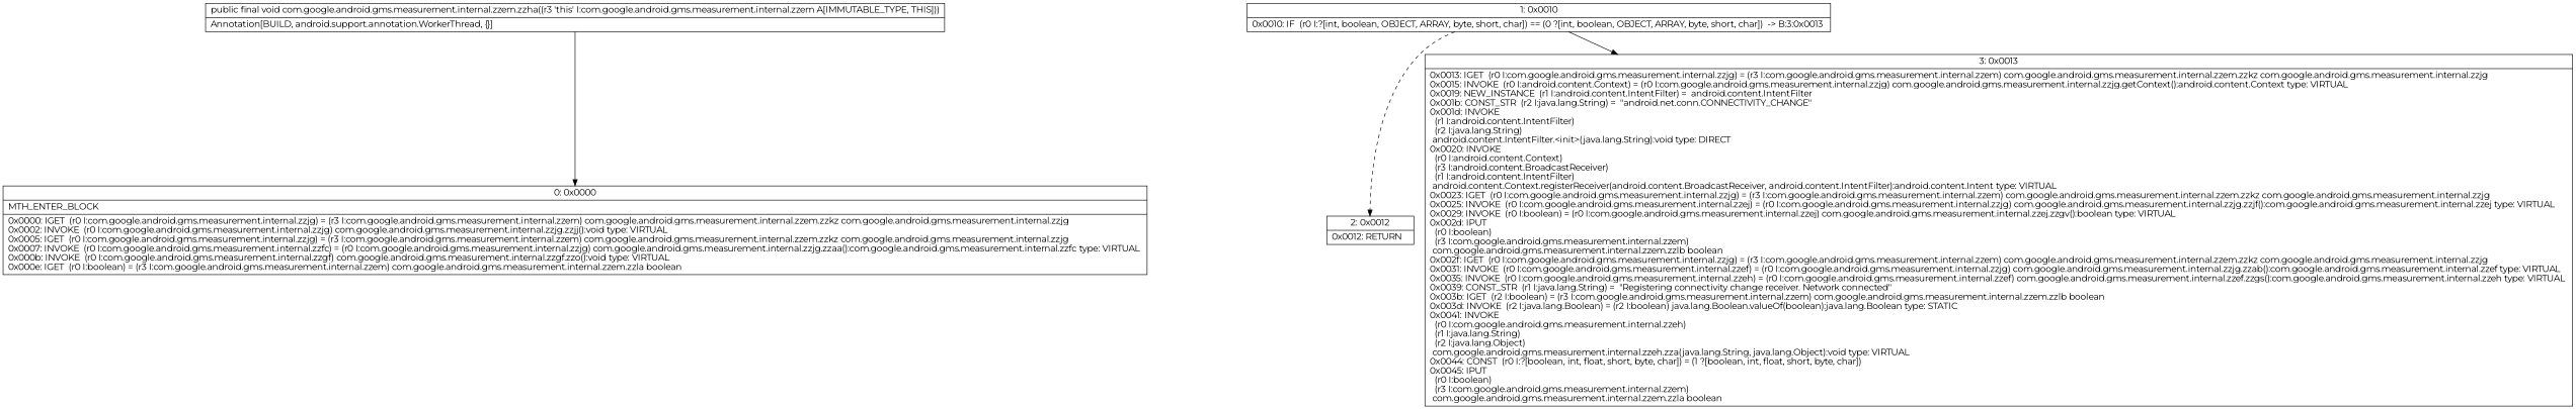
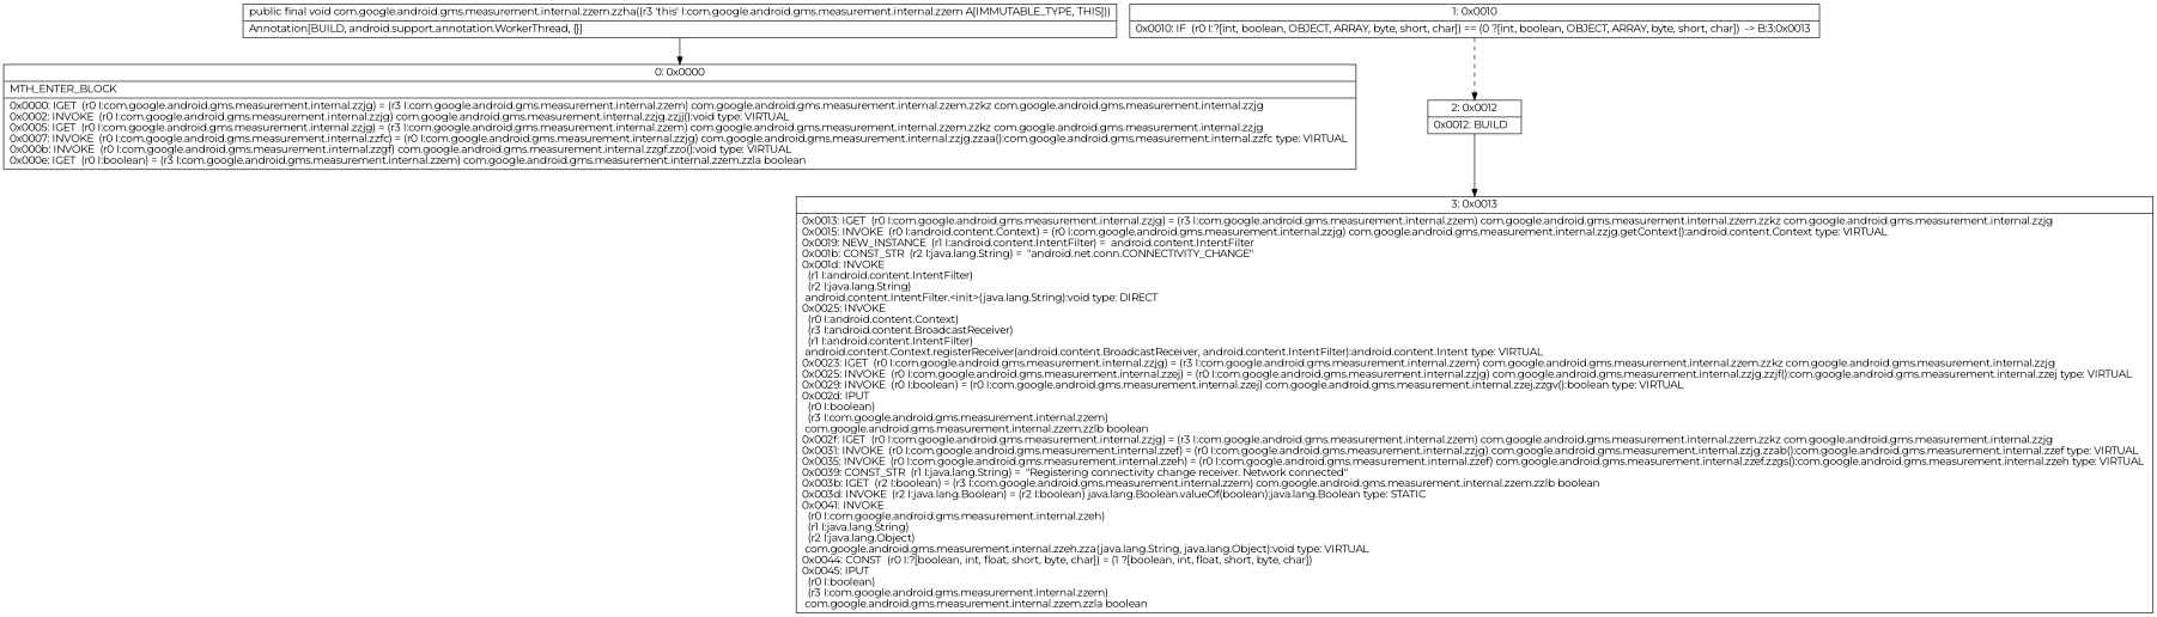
  digraph {
    fontname=Montserrat
    node [fontname=Montserrat shape=record]
    edge [fontname=Montserrat]
    n1 [label="{0\:\ 0x0000|MTH_ENTER_BLOCK\l|0x0000: IGET  (r0 I:com.google.android.gms.measurement.internal.zzjg) = (r3 I:com.google.android.gms.measurement.internal.zzem) com.google.android.gms.measurement.internal.zzem.zzkz com.google.android.gms.measurement.internal.zzjg \l0x0002: INVOKE  (r0 I:com.google.android.gms.measurement.internal.zzjg) com.google.android.gms.measurement.internal.zzjg.zzjj():void type: VIRTUAL \l0x0005: IGET  (r0 I:com.google.android.gms.measurement.internal.zzjg) = (r3 I:com.google.android.gms.measurement.internal.zzem) com.google.android.gms.measurement.internal.zzem.zzkz com.google.android.gms.measurement.internal.zzjg \l0x0007: INVOKE  (r0 I:com.google.android.gms.measurement.internal.zzfc) = (r0 I:com.google.android.gms.measurement.internal.zzjg) com.google.android.gms.measurement.internal.zzjg.zzaa():com.google.android.gms.measurement.internal.zzfc type: VIRTUAL \l0x000b: INVOKE  (r0 I:com.google.android.gms.measurement.internal.zzgf) com.google.android.gms.measurement.internal.zzgf.zzo():void type: VIRTUAL \l0x000e: IGET  (r0 I:boolean) = (r3 I:com.google.android.gms.measurement.internal.zzem) com.google.android.gms.measurement.internal.zzem.zzla boolean \l}"]
    n2 [label="{1\:\ 0x0010|0x0010: IF  (r0 I:?[int, boolean, OBJECT, ARRAY, byte, short, char]) == (0 ?[int, boolean, OBJECT, ARRAY, byte, short, char])  \-\> B:3:0x0013 \l}"]
-   n3 [label="{2\:\ 0x0012|0x0012: RETURN   \l}"]
-   n4 [label="{3\:\ 0x0013|0x0013: IGET  (r0 I:com.google.android.gms.measurement.internal.zzjg) = (r3 I:com.google.android.gms.measurement.internal.zzem) com.google.android.gms.measurement.internal.zzem.zzkz com.google.android.gms.measurement.internal.zzjg \l0x0015: INVOKE  (r0 I:android.content.Context) = (r0 I:com.google.android.gms.measurement.internal.zzjg) com.google.android.gms.measurement.internal.zzjg.getContext():android.content.Context type: VIRTUAL \l0x0019: NEW_INSTANCE  (r1 I:android.content.IntentFilter) =  android.content.IntentFilter \l0x001b: CONST_STR  (r2 I:java.lang.String) =  \"android.net.conn.CONNECTIVITY_CHANGE\" \l0x001d: INVOKE  \l  (r1 I:android.content.IntentFilter)\l  (r2 I:java.lang.String)\l android.content.IntentFilter.\<init\>(java.lang.String):void type: DIRECT \l0x0020: INVOKE  \l  (r0 I:android.content.Context)\l  (r3 I:android.content.BroadcastReceiver)\l  (r1 I:android.content.IntentFilter)\l android.content.Context.registerReceiver(android.content.BroadcastReceiver, android.content.IntentFilter):android.content.Intent type: VIRTUAL \l0x0023: IGET  (r0 I:com.google.android.gms.measurement.internal.zzjg) = (r3 I:com.google.android.gms.measurement.internal.zzem) com.google.android.gms.measurement.internal.zzem.zzkz com.google.android.gms.measurement.internal.zzjg \l0x0025: INVOKE  (r0 I:com.google.android.gms.measurement.internal.zzej) = (r0 I:com.google.android.gms.measurement.internal.zzjg) com.google.android.gms.measurement.internal.zzjg.zzjf():com.google.android.gms.measurement.internal.zzej type: VIRTUAL \l0x0029: INVOKE  (r0 I:boolean) = (r0 I:com.google.android.gms.measurement.internal.zzej) com.google.android.gms.measurement.internal.zzej.zzgv():boolean type: VIRTUAL \l0x002d: IPUT  \l  (r0 I:boolean)\l  (r3 I:com.google.android.gms.measurement.internal.zzem)\l com.google.android.gms.measurement.internal.zzem.zzlb boolean \l0x002f: IGET  (r0 I:com.google.android.gms.measurement.internal.zzjg) = (r3 I:com.google.android.gms.measurement.internal.zzem) com.google.android.gms.measurement.internal.zzem.zzkz com.google.android.gms.measurement.internal.zzjg \l0x0031: INVOKE  (r0 I:com.google.android.gms.measurement.internal.zzef) = (r0 I:com.google.android.gms.measurement.internal.zzjg) com.google.android.gms.measurement.internal.zzjg.zzab():com.google.android.gms.measurement.internal.zzef type: VIRTUAL \l0x0035: INVOKE  (r0 I:com.google.android.gms.measurement.internal.zzeh) = (r0 I:com.google.android.gms.measurement.internal.zzef) com.google.android.gms.measurement.internal.zzef.zzgs():com.google.android.gms.measurement.internal.zzeh type: VIRTUAL \l0x0039: CONST_STR  (r1 I:java.lang.String) =  \"Registering connectivity change receiver. Network connected\" \l0x003b: IGET  (r2 I:boolean) = (r3 I:com.google.android.gms.measurement.internal.zzem) com.google.android.gms.measurement.internal.zzem.zzlb boolean \l0x003d: INVOKE  (r2 I:java.lang.Boolean) = (r2 I:boolean) java.lang.Boolean.valueOf(boolean):java.lang.Boolean type: STATIC \l0x0041: INVOKE  \l  (r0 I:com.google.android.gms.measurement.internal.zzeh)\l  (r1 I:java.lang.String)\l  (r2 I:java.lang.Object)\l com.google.android.gms.measurement.internal.zzeh.zza(java.lang.String, java.lang.Object):void type: VIRTUAL \l0x0044: CONST  (r0 I:?[boolean, int, float, short, byte, char]) = (1 ?[boolean, int, float, short, byte, char]) \l0x0045: IPUT  \l  (r0 I:boolean)\l  (r3 I:com.google.android.gms.measurement.internal.zzem)\l com.google.android.gms.measurement.internal.zzem.zzla boolean \l}"]
+   n3 [label="{2\:\ 0x0012|0x0012: BUILD   \l}"]
+   n4 [label="{3\:\ 0x0013|0x0013: IGET  (r0 I:com.google.android.gms.measurement.internal.zzjg) = (r3 I:com.google.android.gms.measurement.internal.zzem) com.google.android.gms.measurement.internal.zzem.zzkz com.google.android.gms.measurement.internal.zzjg \l0x0015: INVOKE  (r0 I:android.content.Context) = (r0 I:com.google.android.gms.measurement.internal.zzjg) com.google.android.gms.measurement.internal.zzjg.getContext():android.content.Context type: VIRTUAL \l0x0019: NEW_INSTANCE  (r1 I:android.content.IntentFilter) =  android.content.IntentFilter \l0x001b: CONST_STR  (r2 I:java.lang.String) =  \"android.net.conn.CONNECTIVITY_CHANGE\" \l0x001d: INVOKE  \l  (r1 I:android.content.IntentFilter)\l  (r2 I:java.lang.String)\l android.content.IntentFilter.\<init\>(java.lang.String):void type: DIRECT \l0x0025: INVOKE  \l  (r0 I:android.content.Context)\l  (r3 I:android.content.BroadcastReceiver)\l  (r1 I:android.content.IntentFilter)\l android.content.Context.registerReceiver(android.content.BroadcastReceiver, android.content.IntentFilter):android.content.Intent type: VIRTUAL \l0x0023: IGET  (r0 I:com.google.android.gms.measurement.internal.zzjg) = (r3 I:com.google.android.gms.measurement.internal.zzem) com.google.android.gms.measurement.internal.zzem.zzkz com.google.android.gms.measurement.internal.zzjg \l0x0025: INVOKE  (r0 I:com.google.android.gms.measurement.internal.zzej) = (r0 I:com.google.android.gms.measurement.internal.zzjg) com.google.android.gms.measurement.internal.zzjg.zzjf():com.google.android.gms.measurement.internal.zzej type: VIRTUAL \l0x0029: INVOKE  (r0 I:boolean) = (r0 I:com.google.android.gms.measurement.internal.zzej) com.google.android.gms.measurement.internal.zzej.zzgv():boolean type: VIRTUAL \l0x002d: IPUT  \l  (r0 I:boolean)\l  (r3 I:com.google.android.gms.measurement.internal.zzem)\l com.google.android.gms.measurement.internal.zzem.zzlb boolean \l0x002f: IGET  (r0 I:com.google.android.gms.measurement.internal.zzjg) = (r3 I:com.google.android.gms.measurement.internal.zzem) com.google.android.gms.measurement.internal.zzem.zzkz com.google.android.gms.measurement.internal.zzjg \l0x0031: INVOKE  (r0 I:com.google.android.gms.measurement.internal.zzef) = (r0 I:com.google.android.gms.measurement.internal.zzjg) com.google.android.gms.measurement.internal.zzjg.zzab():com.google.android.gms.measurement.internal.zzef type: VIRTUAL \l0x0035: INVOKE  (r0 I:com.google.android.gms.measurement.internal.zzeh) = (r0 I:com.google.android.gms.measurement.internal.zzef) com.google.android.gms.measurement.internal.zzef.zzgs():com.google.android.gms.measurement.internal.zzeh type: VIRTUAL \l0x0039: CONST_STR  (r1 I:java.lang.String) =  \"Registering connectivity change receiver. Network connected\" \l0x003b: IGET  (r2 I:boolean) = (r3 I:com.google.android.gms.measurement.internal.zzem) com.google.android.gms.measurement.internal.zzem.zzlb boolean \l0x003d: INVOKE  (r2 I:java.lang.Boolean) = (r2 I:boolean) java.lang.Boolean.valueOf(boolean):java.lang.Boolean type: STATIC \l0x0041: INVOKE  \l  (r0 I:com.google.android.gms.measurement.internal.zzeh)\l  (r1 I:java.lang.String)\l  (r2 I:java.lang.Object)\l com.google.android.gms.measurement.internal.zzeh.zza(java.lang.String, java.lang.Object):void type: VIRTUAL \l0x0044: CONST  (r0 I:?[boolean, int, float, short, byte, char]) = (1 ?[boolean, int, float, short, byte, char]) \l0x0045: IPUT  \l  (r0 I:boolean)\l  (r3 I:com.google.android.gms.measurement.internal.zzem)\l com.google.android.gms.measurement.internal.zzem.zzla boolean \l}"]
    n5 [label="{public final void com.google.android.gms.measurement.internal.zzem.zzha((r3 'this' I:com.google.android.gms.measurement.internal.zzem A[IMMUTABLE_TYPE, THIS]))  | Annotation[BUILD, android.support.annotation.WorkerThread, \{\}]\l}"]
    n2 -> n3 [style=dashed]
-   n2 -> n4
+   n3 -> n4
    n5 -> n1
  }
